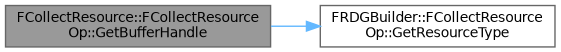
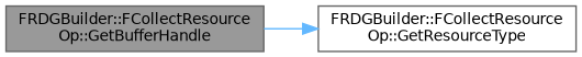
  digraph {
    rankdir=LR
    node [fontname=Helvetica fontsize=10 shape=box style=filled]
-   n1 [color=gray40 fillcolor=grey60 fontcolor=black height=0.2 label="FCollectResource::FCollectResource\lOp::GetBufferHandle" width=0.4]
+   n1 [color=gray40 fillcolor=grey60 fontcolor=black height=0.2 label="FRDGBuilder::FCollectResource\lOp::GetBufferHandle" width=0.4]
    n2 [color=grey40 fillcolor=white height=0.2 label="FRDGBuilder::FCollectResource\lOp::GetResourceType" width=0.4]
    n1 -> n2 [color=steelblue1 fontname=Helvetica fontsize=10 labelfontname=Helvetica labelfontsize=10 style=solid]
  }
